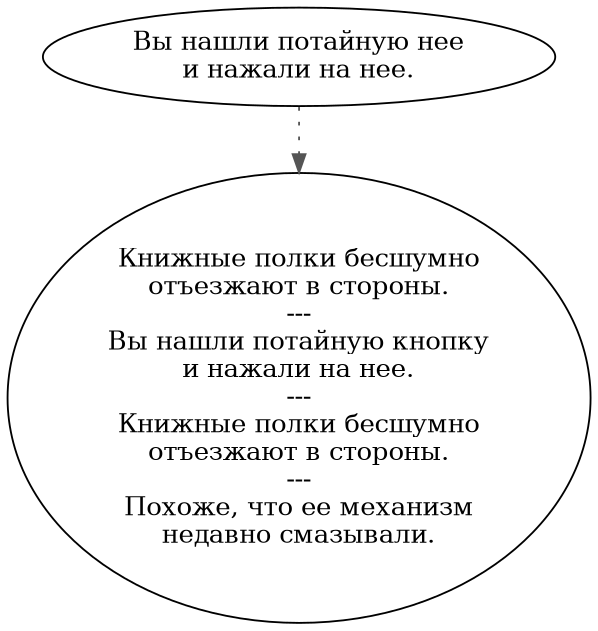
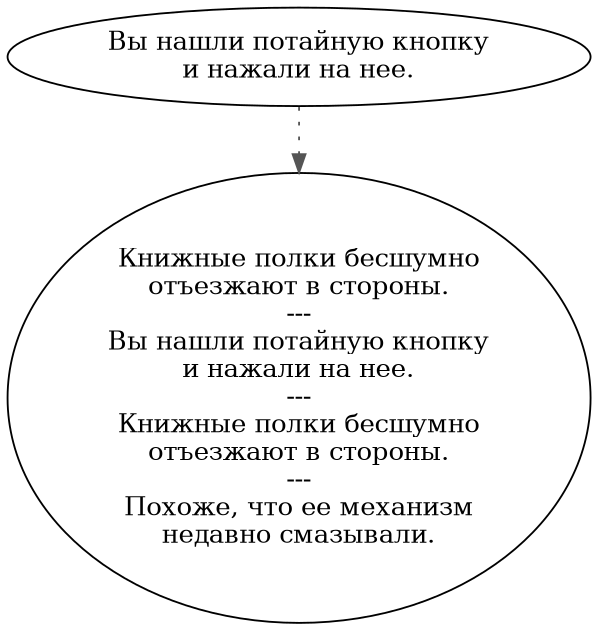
  digraph {
    node [color="#000000" fillcolor="#FFFFFF" style=filled]
-   n1 [label="Вы нашли потайную нее\nи нажали на нее."]
+   n1 [label="Вы нашли потайную кнопку\nи нажали на нее."]
    n2 [label="Книжные полки бесшумно\nотъезжают в стороны.\n---\nВы нашли потайную кнопку\nи нажали на нее.\n---\nКнижные полки бесшумно\nотъезжают в стороны.\n---\nПохоже, что ее механизм\nнедавно смазывали."]
    n1 -> n2 [color="#555555" style=dotted]
  }
